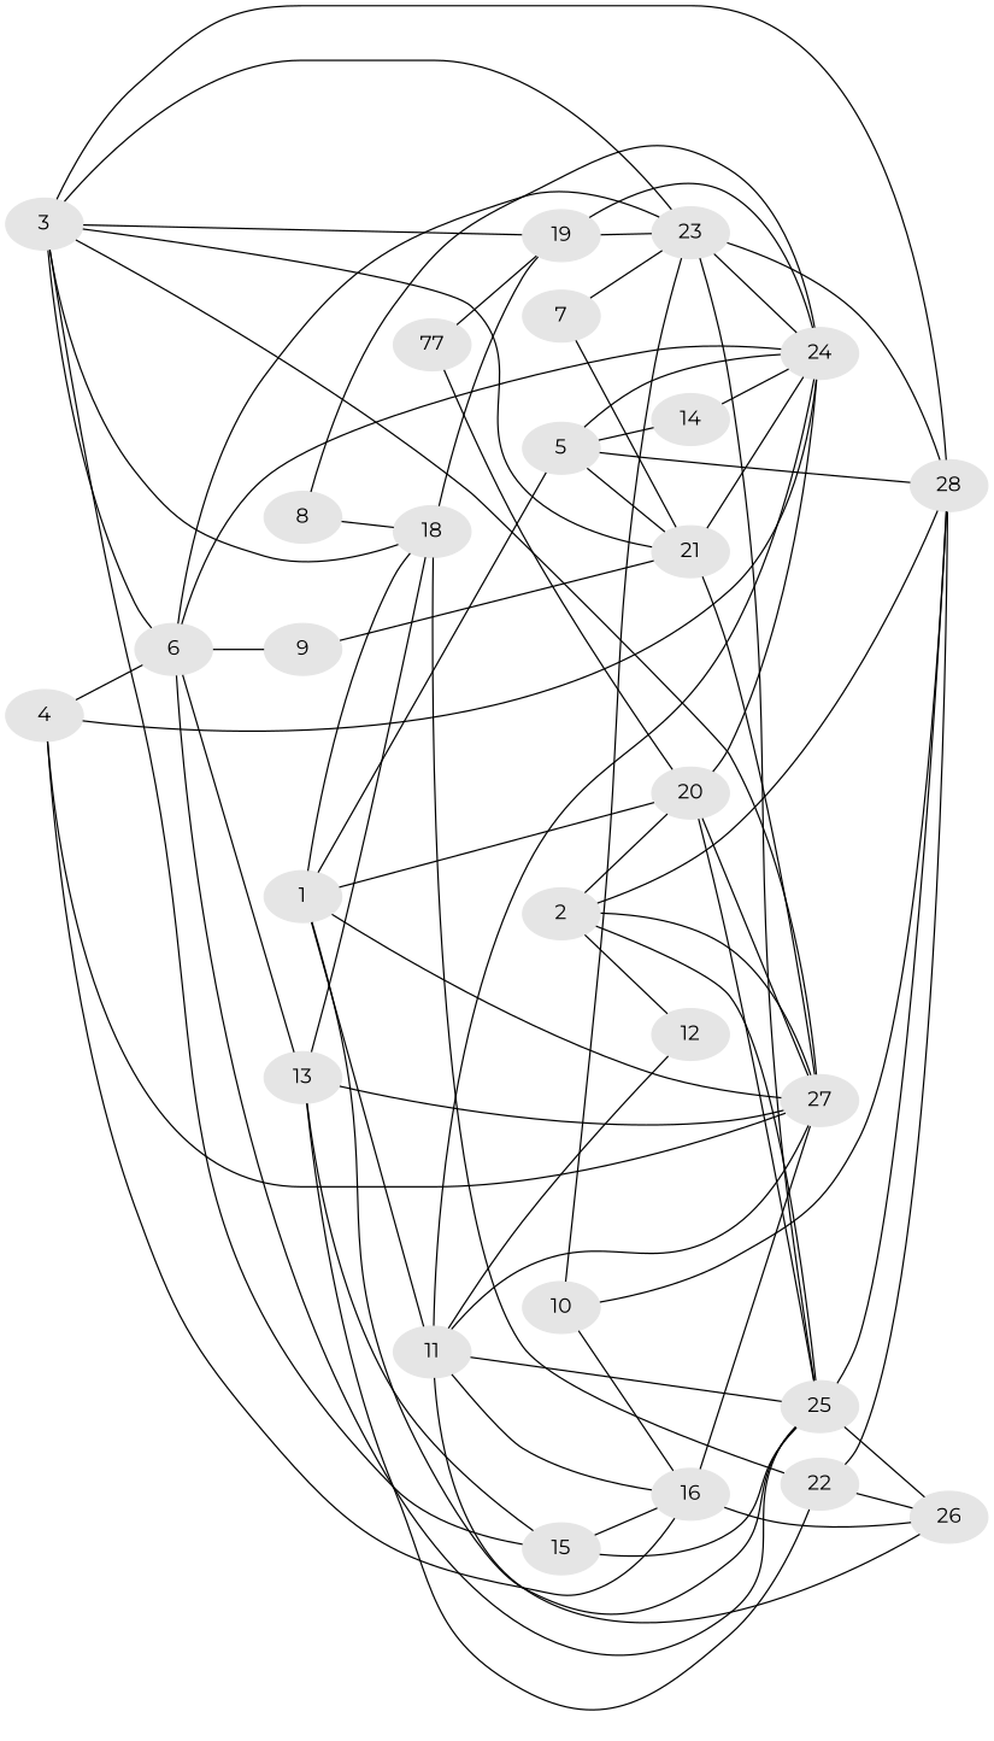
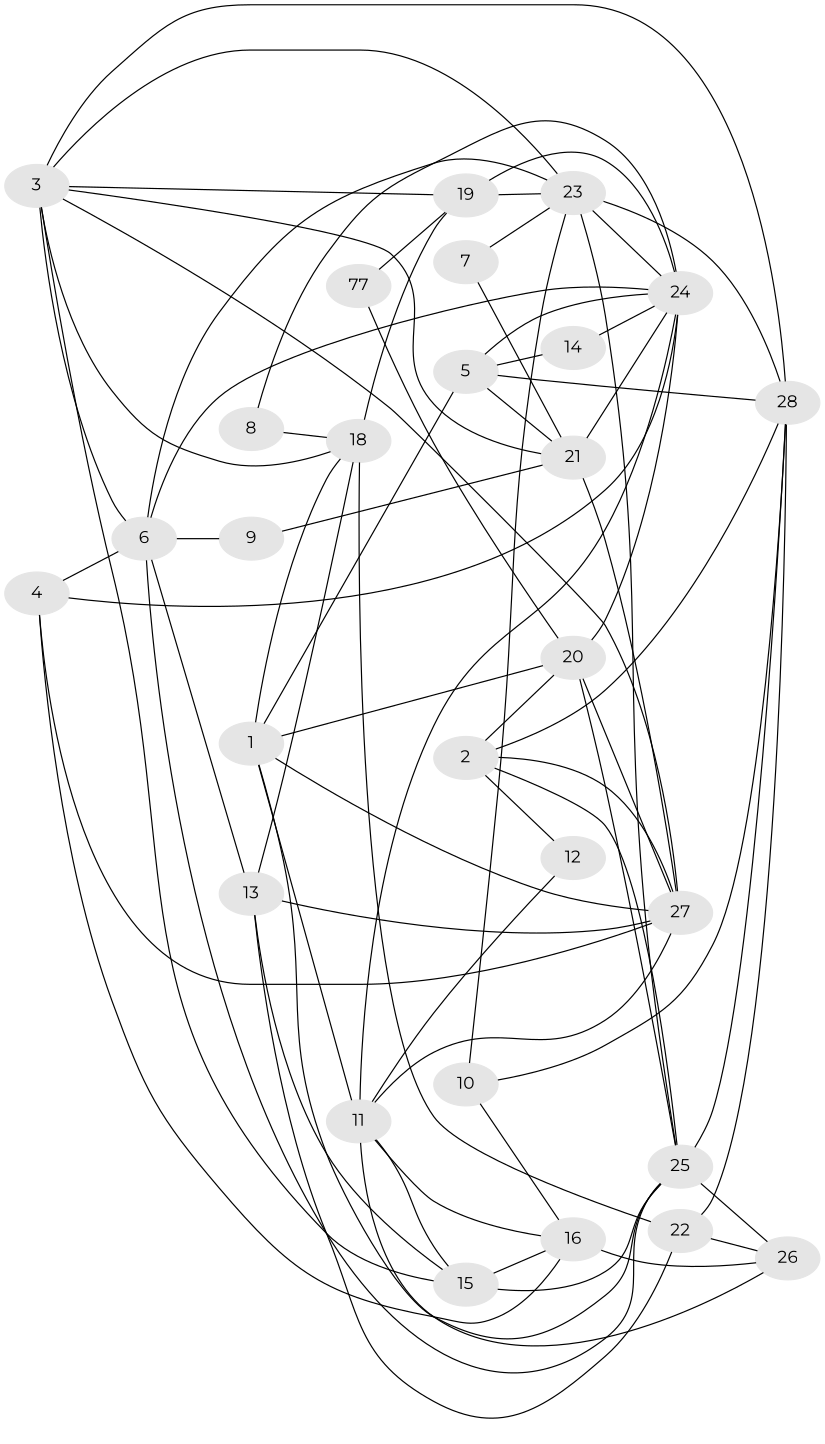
  graph {
    fontname=Montserrat
    rankdir=LR
    node [color=gray90 fontname=Montserrat style=filled]
    edge [fontname=Montserrat weight=1.0]
    1
    5
    11
    18
    20
    25
    27
    28
    21
    24
    14
    12
    16
    26
    19
    22
    2
    3
    6
    15
    23
    9
    13
    4
    7
    8
    10
    n28 [label=77]
    1 -- 5
    1 -- 11
    1 -- 18
    1 -- 20
    1 -- 25
    1 -- 27
    5 -- 28
    5 -- 21 [weight=2.0]
    5 -- 24
    5 -- 14
-   11 -- 25 [weight=2.0]
+   11 -- 15 [weight=2.0]
    11 -- 27
    11 -- 24
    11 -- 12
    11 -- 16
    11 -- 26
    18 -- 19
    18 -- 22
    20 -- 25
    20 -- 27
    20 -- 24
    25 -- 28
    25 -- 26
    21 -- 27
    21 -- 24
    14 -- 24
-   16 -- 27
    16 -- 26
    19 -- 24
    19 -- 23
    22 -- 28
    22 -- 26
    2 -- 20
    2 -- 25
    2 -- 27
    2 -- 28
    2 -- 12
    3 -- 18
    3 -- 27
    3 -- 28 [weight=3.0]
    3 -- 21
    3 -- 19
    3 -- 6
    3 -- 15
    3 -- 23
    6 -- 25
    6 -- 24
    6 -- 23
    6 -- 9
    6 -- 13
    15 -- 25
    15 -- 16
    23 -- 25
    23 -- 28
    23 -- 24 [weight=3.0]
    9 -- 21
    13 -- 18
    13 -- 27
    13 -- 22
    13 -- 15
    4 -- 27
    4 -- 24 [weight=2.0]
    4 -- 16
    4 -- 6
    7 -- 21 [weight=2.0]
    7 -- 23
    8 -- 18
    8 -- 24
    10 -- 28
    10 -- 16
    10 -- 23
    n28 -- 20
    n28 -- 19
  }
